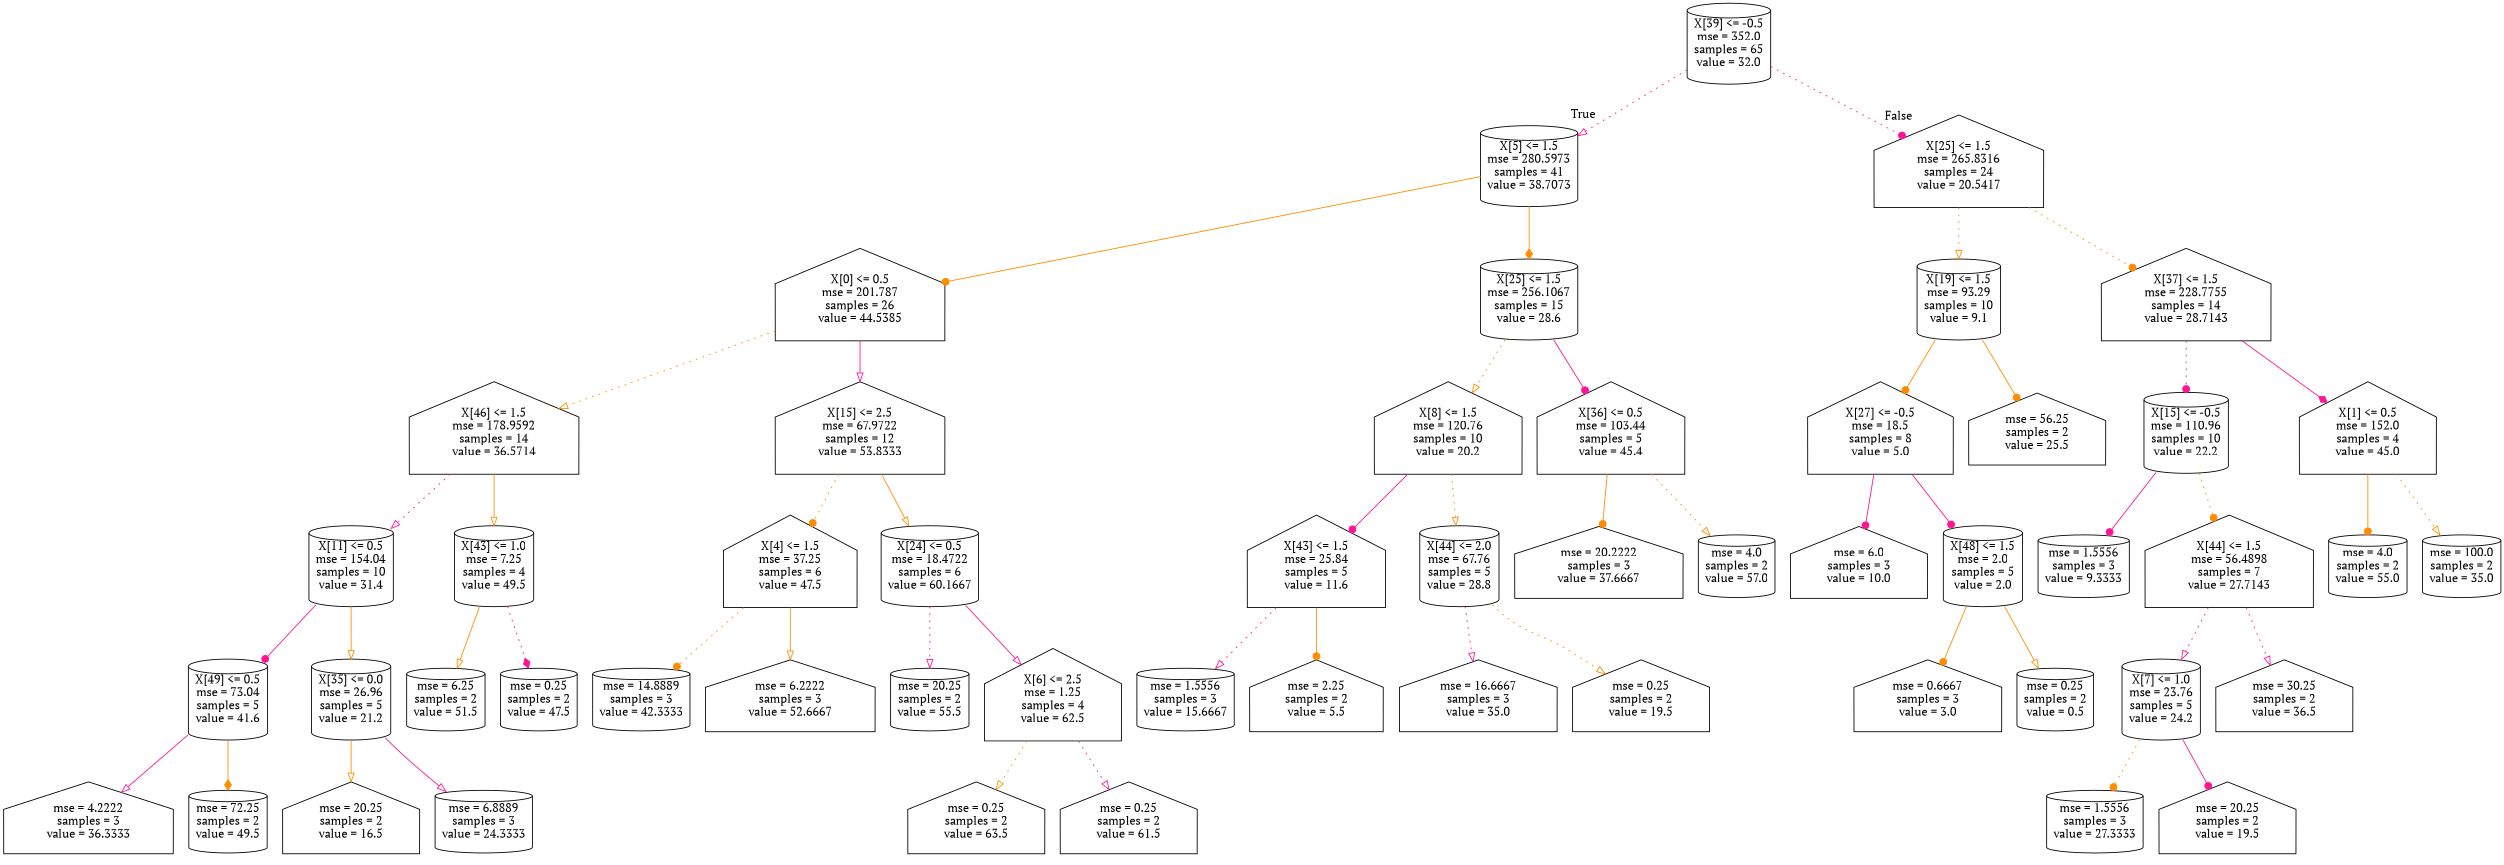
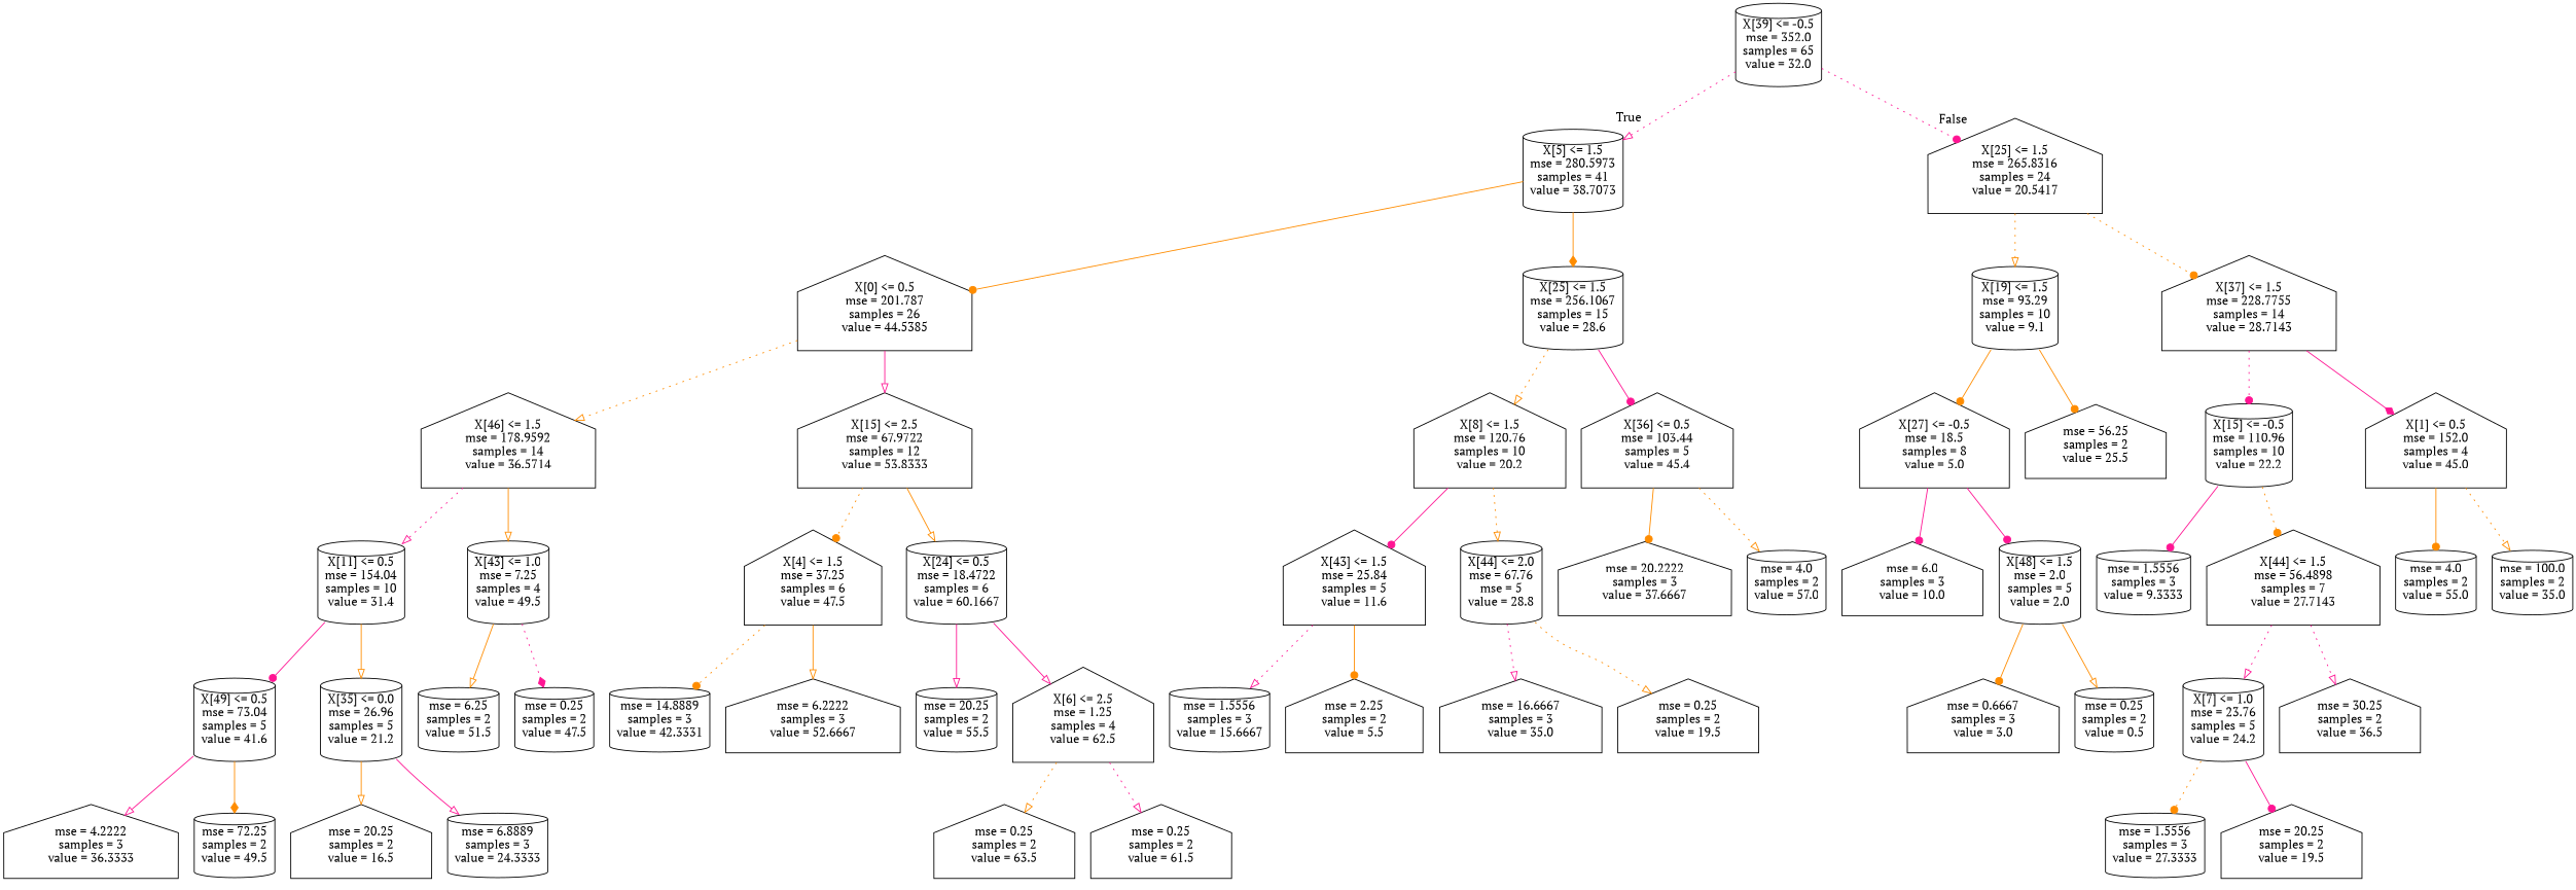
  digraph {
    fontname="PT Serif"
    node [fontname="PT Serif" shape=house]
    edge [arrowhead=onormal color=darkorange fontname="PT Serif" style=solid]
    n1 [label="X[39] <= -0.5\nmse = 352.0\nsamples = 65\nvalue = 32.0" shape=cylinder]
    n2 [label="X[5] <= 1.5\nmse = 280.5973\nsamples = 41\nvalue = 38.7073" shape=cylinder]
    n3 [label="X[25] <= 1.5\nmse = 265.8316\nsamples = 24\nvalue = 20.5417"]
    n4 [label="X[0] <= 0.5\nmse = 201.787\nsamples = 26\nvalue = 44.5385"]
    n5 [label="X[25] <= 1.5\nmse = 256.1067\nsamples = 15\nvalue = 28.6" shape=cylinder]
    n6 [label="X[19] <= 1.5\nmse = 93.29\nsamples = 10\nvalue = 9.1" shape=cylinder]
    n7 [label="X[37] <= 1.5\nmse = 228.7755\nsamples = 14\nvalue = 28.7143"]
    n8 [label="X[46] <= 1.5\nmse = 178.9592\nsamples = 14\nvalue = 36.5714"]
    n9 [label="X[15] <= 2.5\nmse = 67.9722\nsamples = 12\nvalue = 53.8333"]
    n10 [label="X[8] <= 1.5\nmse = 120.76\nsamples = 10\nvalue = 20.2"]
    n11 [label="X[36] <= 0.5\nmse = 103.44\nsamples = 5\nvalue = 45.4"]
    n12 [label="X[11] <= 0.5\nmse = 154.04\nsamples = 10\nvalue = 31.4" shape=cylinder]
    n13 [label="X[43] <= 1.0\nmse = 7.25\nsamples = 4\nvalue = 49.5" shape=cylinder]
    n14 [label="X[4] <= 1.5\nmse = 37.25\nsamples = 6\nvalue = 47.5"]
    n15 [label="X[24] <= 0.5\nmse = 18.4722\nsamples = 6\nvalue = 60.1667" shape=cylinder]
    n16 [label="X[49] <= 0.5\nmse = 73.04\nsamples = 5\nvalue = 41.6" shape=cylinder]
    n17 [label="X[35] <= 0.0\nmse = 26.96\nsamples = 5\nvalue = 21.2" shape=cylinder]
    n18 [label="mse = 6.25\nsamples = 2\nvalue = 51.5" shape=cylinder]
    n19 [label="mse = 0.25\nsamples = 2\nvalue = 47.5" shape=cylinder]
    n20 [label="mse = 4.2222\nsamples = 3\nvalue = 36.3333"]
    n21 [label="mse = 72.25\nsamples = 2\nvalue = 49.5" shape=cylinder]
    n22 [label="mse = 20.25\nsamples = 2\nvalue = 16.5"]
    n23 [label="mse = 6.8889\nsamples = 3\nvalue = 24.3333" shape=cylinder]
-   n24 [label="mse = 14.8889\nsamples = 3\nvalue = 42.3333" shape=cylinder]
+   n24 [label="mse = 14.8889\nsamples = 3\nvalue = 42.3331" shape=cylinder]
    n25 [label="mse = 6.2222\nsamples = 3\nvalue = 52.6667"]
    n26 [label="mse = 20.25\nsamples = 2\nvalue = 55.5" shape=cylinder]
    n27 [label="X[6] <= 2.5\nmse = 1.25\nsamples = 4\nvalue = 62.5"]
    n28 [label="mse = 0.25\nsamples = 2\nvalue = 63.5"]
    n29 [label="mse = 0.25\nsamples = 2\nvalue = 61.5"]
    n30 [label="X[43] <= 1.5\nmse = 25.84\nsamples = 5\nvalue = 11.6"]
-   n31 [label="X[44] <= 2.0\nmse = 67.76\nsamples = 5\nvalue = 28.8" shape=cylinder]
+   n31 [label="X[44] <= 2.0\nmse = 67.76\nmse = 5\nvalue = 28.8" shape=cylinder]
    n32 [label="mse = 20.2222\nsamples = 3\nvalue = 37.6667"]
    n33 [label="mse = 4.0\nsamples = 2\nvalue = 57.0" shape=cylinder]
    n34 [label="mse = 1.5556\nsamples = 3\nvalue = 15.6667" shape=cylinder]
    n35 [label="mse = 2.25\nsamples = 2\nvalue = 5.5"]
    n36 [label="mse = 16.6667\nsamples = 3\nvalue = 35.0"]
    n37 [label="mse = 0.25\nsamples = 2\nvalue = 19.5"]
    n38 [label="X[27] <= -0.5\nmse = 18.5\nsamples = 8\nvalue = 5.0"]
    n39 [label="mse = 56.25\nsamples = 2\nvalue = 25.5"]
    n40 [label="X[15] <= -0.5\nmse = 110.96\nsamples = 10\nvalue = 22.2" shape=cylinder]
    n41 [label="X[1] <= 0.5\nmse = 152.0\nsamples = 4\nvalue = 45.0"]
    n42 [label="mse = 6.0\nsamples = 3\nvalue = 10.0"]
    n43 [label="X[48] <= 1.5\nmse = 2.0\nsamples = 5\nvalue = 2.0" shape=cylinder]
    n44 [label="mse = 0.6667\nsamples = 3\nvalue = 3.0"]
    n45 [label="mse = 0.25\nsamples = 2\nvalue = 0.5" shape=cylinder]
    n46 [label="mse = 1.5556\nsamples = 3\nvalue = 9.3333" shape=cylinder]
    n47 [label="X[44] <= 1.5\nmse = 56.4898\nsamples = 7\nvalue = 27.7143"]
    n48 [label="mse = 4.0\nsamples = 2\nvalue = 55.0" shape=cylinder]
    n49 [label="mse = 100.0\nsamples = 2\nvalue = 35.0" shape=cylinder]
    n50 [label="X[7] <= 1.0\nmse = 23.76\nsamples = 5\nvalue = 24.2" shape=cylinder]
    n51 [label="mse = 30.25\nsamples = 2\nvalue = 36.5"]
    n52 [label="mse = 1.5556\nsamples = 3\nvalue = 27.3333" shape=cylinder]
    n53 [label="mse = 20.25\nsamples = 2\nvalue = 19.5"]
    n1 -> n2 [color=deeppink headlabel=True labelangle=45 labeldistance=2.5 style=dotted]
    n1 -> n3 [arrowhead=dot color=deeppink headlabel=False labelangle=-45 labeldistance=2.5 style=dotted]
    n2 -> n4 [arrowhead=dot]
    n2 -> n5 [arrowhead=diamond]
    n3 -> n6 [style=dotted]
    n3 -> n7 [arrowhead=dot style=dotted]
    n4 -> n8 [style=dotted]
    n4 -> n9 [color=deeppink]
    n5 -> n10 [style=dotted]
    n5 -> n11 [arrowhead=dot color=deeppink]
    n6 -> n38 [arrowhead=dot]
    n6 -> n39 [arrowhead=dot]
    n7 -> n40 [arrowhead=dot color=deeppink style=dotted]
    n7 -> n41 [arrowhead=diamond color=deeppink]
    n8 -> n12 [color=deeppink style=dotted]
    n8 -> n13
    n9 -> n14 [arrowhead=dot style=dotted]
    n9 -> n15
    n10 -> n30 [arrowhead=dot color=deeppink]
    n10 -> n31 [style=dotted]
    n11 -> n32 [arrowhead=dot]
    n11 -> n33 [style=dotted]
    n12 -> n16 [arrowhead=dot color=deeppink]
    n12 -> n17
    n13 -> n18
    n13 -> n19 [arrowhead=diamond color=deeppink style=dotted]
    n14 -> n24 [arrowhead=dot style=dotted]
    n14 -> n25
-   n15 -> n26 [color=deeppink style=dotted]
+   n15 -> n26 [color=deeppink]
    n15 -> n27 [color=deeppink]
    n16 -> n20 [color=deeppink]
    n16 -> n21 [arrowhead=diamond]
    n17 -> n22
    n17 -> n23 [color=deeppink]
    n27 -> n28 [style=dotted]
    n27 -> n29 [color=deeppink style=dotted]
    n30 -> n34 [color=deeppink style=dotted]
    n30 -> n35 [arrowhead=dot]
    n31 -> n36 [color=deeppink style=dotted]
    n31 -> n37 [style=dotted]
    n38 -> n42 [arrowhead=dot color=deeppink]
    n38 -> n43 [arrowhead=dot color=deeppink]
    n40 -> n46 [arrowhead=dot color=deeppink]
    n40 -> n47 [arrowhead=dot style=dotted]
    n41 -> n48 [arrowhead=dot]
    n41 -> n49 [style=dotted]
    n43 -> n44 [arrowhead=dot]
    n43 -> n45
    n47 -> n50 [color=deeppink style=dotted]
    n47 -> n51 [color=deeppink style=dotted]
    n50 -> n52 [arrowhead=dot style=dotted]
    n50 -> n53 [arrowhead=dot color=deeppink]
  }
